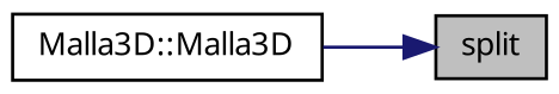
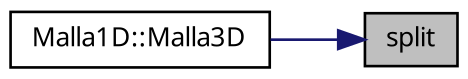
  digraph {
    rankdir=RL
    fontname="Noto Sans"
    node [color=black fontname="Noto Sans" fontsize=10 shape=record style=filled]
    n1 [fillcolor=grey75 fontcolor=black height=0.2 label=split width=0.4]
-   n2 [fillcolor=white height=0.2 label="Malla3D::Malla3D" width=0.4]
+   n2 [fillcolor=white height=0.2 label="Malla1D::Malla3D" width=0.4]
    n1 -> n2 [color=midnightblue dir=back fontname="Noto Sans" fontsize=10 labelfontname=Helvetica labelfontsize=10 style=solid]
  }
